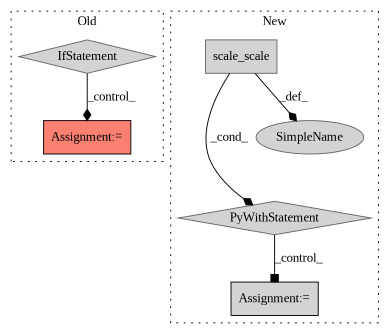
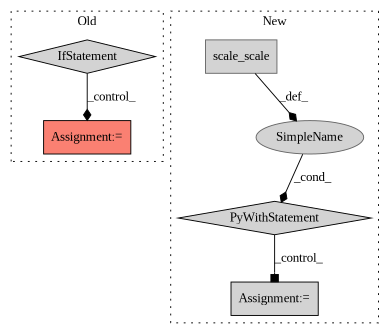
  digraph {
    fontname="Liberation Serif"
    node [a=7 color=black fillcolor=lightgrey fontname="Liberation Serif" shape=box style=filled]
    edge [arrowhead=diamond fontname="Liberation Serif"]
-   n1 [a=25 color=gray40 l="4,2" label=IfStatement s="6555,6569" shape=diamond]
+   n1 [a=25 l="4,2" label=IfStatement s="6555,6569" shape=diamond]
    n2 [fillcolor=salmon l=1 label="Assignment:=" s=7256]
    n3 [a=32 color=gray40 l="11,1" label=scale_scale s="6450,6475"]
-   n4 [a=104 color=gray40 l="10,2" label=PyWithStatement s="6436,6476" shape=diamond]
+   n4 [a=104 l="10,2" label=PyWithStatement s="6436,6476" shape=diamond]
    n5 [a=42 color=gray40 label=SimpleName shape=ellipse]
    n6 [l=11 label="Assignment:=" s=6492]
    subgraph cluster_1 {
      label=Old
      style=dotted
      n1
      n2
    }
    subgraph cluster_2 {
      label=New
      style=dotted
      n3
      n4
      n5
      n6
    }
    n1 -> n2 [label=_control_]
    n3 -> n5 [label=_def_]
    n4 -> n6 [arrowhead=box label=_control_]
-   n3 -> n4 [label=_cond_]
+   n5 -> n4 [label=_cond_]
  }
